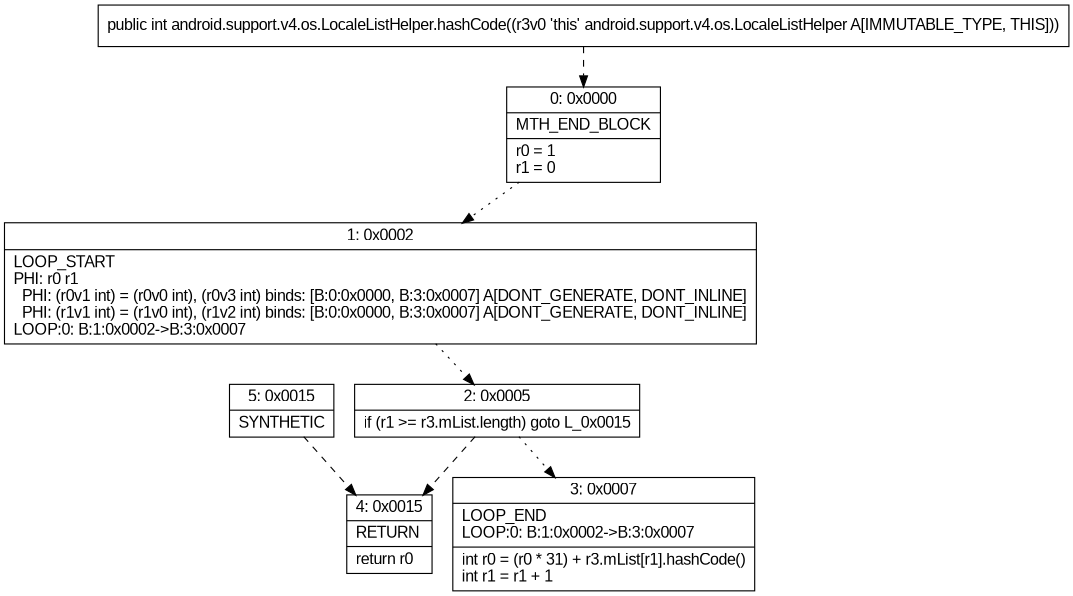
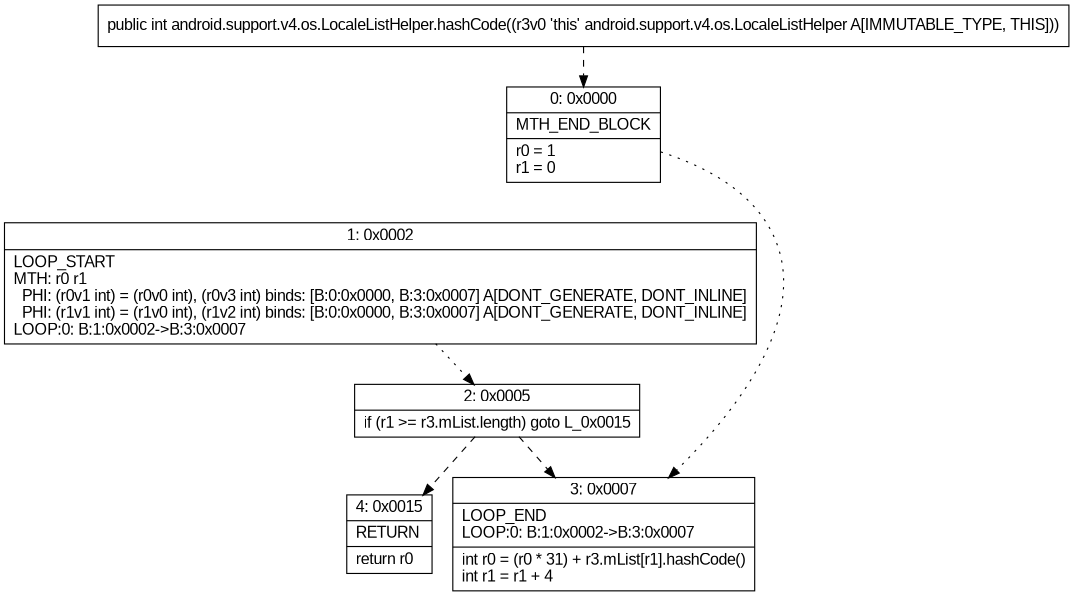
  digraph {
    fontname="Liberation Sans"
    node [fontname="Liberation Sans" shape=record]
    edge [fontname="Liberation Sans" style=dotted]
    n1 [label="{0\:\ 0x0000|MTH_END_BLOCK\l|r0 = 1\lr1 = 0\l}"]
-   n2 [label="{1\:\ 0x0002|LOOP_START\lPHI: r0 r1 \l  PHI: (r0v1 int) = (r0v0 int), (r0v3 int) binds: [B:0:0x0000, B:3:0x0007] A[DONT_GENERATE, DONT_INLINE]\l  PHI: (r1v1 int) = (r1v0 int), (r1v2 int) binds: [B:0:0x0000, B:3:0x0007] A[DONT_GENERATE, DONT_INLINE]\lLOOP:0: B:1:0x0002\-\>B:3:0x0007\l}"]
+   n2 [label="{1\:\ 0x0002|LOOP_START\lMTH: r0 r1 \l  PHI: (r0v1 int) = (r0v0 int), (r0v3 int) binds: [B:0:0x0000, B:3:0x0007] A[DONT_GENERATE, DONT_INLINE]\l  PHI: (r1v1 int) = (r1v0 int), (r1v2 int) binds: [B:0:0x0000, B:3:0x0007] A[DONT_GENERATE, DONT_INLINE]\lLOOP:0: B:1:0x0002\-\>B:3:0x0007\l}"]
    n3 [label="{2\:\ 0x0005|if (r1 \>= r3.mList.length) goto L_0x0015\l}"]
-   n4 [label="{3\:\ 0x0007|LOOP_END\lLOOP:0: B:1:0x0002\-\>B:3:0x0007\l|int r0 = (r0 * 31) + r3.mList[r1].hashCode()\lint r1 = r1 + 1\l}"]
+   n4 [label="{3\:\ 0x0007|LOOP_END\lLOOP:0: B:1:0x0002\-\>B:3:0x0007\l|int r0 = (r0 * 31) + r3.mList[r1].hashCode()\lint r1 = r1 + 4\l}"]
    n5 [label="{4\:\ 0x0015|RETURN\l|return r0\l}"]
-   n6 [label="{5\:\ 0x0015|SYNTHETIC\l}"]
    n7 [label="{public int android.support.v4.os.LocaleListHelper.hashCode((r3v0 'this' android.support.v4.os.LocaleListHelper A[IMMUTABLE_TYPE, THIS])) }"]
-   n1 -> n2
+   n1 -> n4
    n2 -> n3
-   n3 -> n4
+   n3 -> n4 [style=dashed]
    n3 -> n5 [style=dashed]
-   n6 -> n5 [style=dashed]
    n7 -> n1 [style=dashed]
  }
